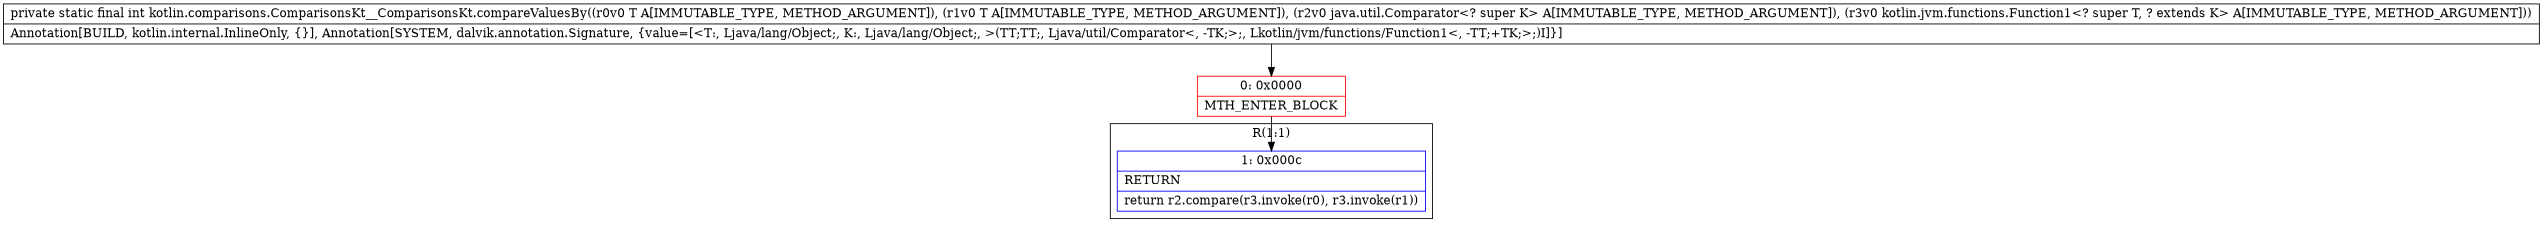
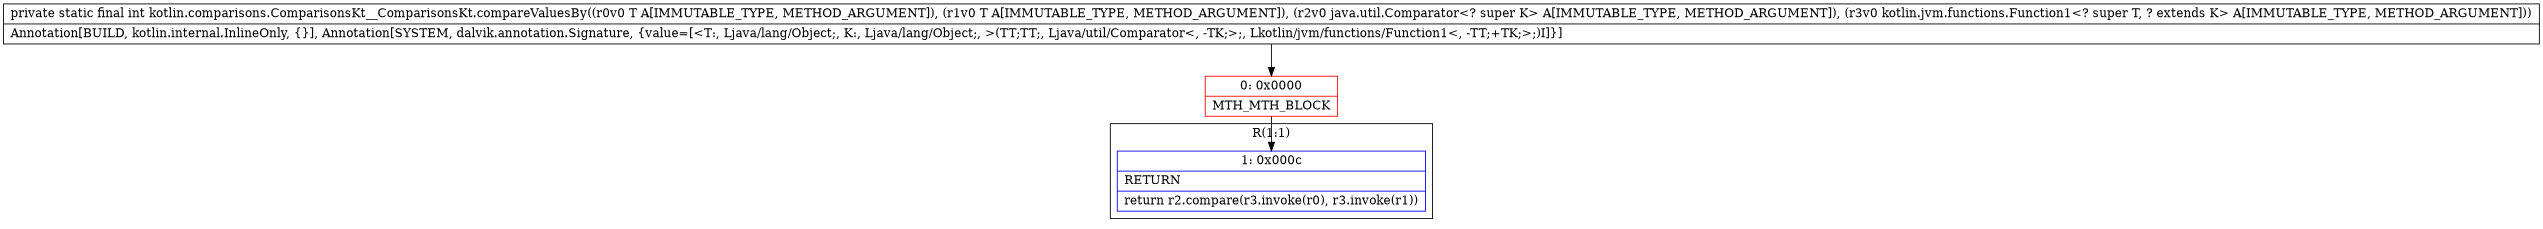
  digraph {
    node [shape=record]
    n1 [color=blue label="{1\:\ 0x000c|RETURN\l|return r2.compare(r3.invoke(r0), r3.invoke(r1))\l}"]
-   n2 [color=red label="{0\:\ 0x0000|MTH_ENTER_BLOCK\l}"]
+   n2 [color=red label="{0\:\ 0x0000|MTH_MTH_BLOCK\l}"]
    n3 [label="{private static final int kotlin.comparisons.ComparisonsKt__ComparisonsKt.compareValuesBy((r0v0 T A[IMMUTABLE_TYPE, METHOD_ARGUMENT]), (r1v0 T A[IMMUTABLE_TYPE, METHOD_ARGUMENT]), (r2v0 java.util.Comparator\<? super K\> A[IMMUTABLE_TYPE, METHOD_ARGUMENT]), (r3v0 kotlin.jvm.functions.Function1\<? super T, ? extends K\> A[IMMUTABLE_TYPE, METHOD_ARGUMENT]))  | Annotation[BUILD, kotlin.internal.InlineOnly, \{\}], Annotation[SYSTEM, dalvik.annotation.Signature, \{value=[\<T:, Ljava\/lang\/Object;, K:, Ljava\/lang\/Object;, \>(TT;TT;, Ljava\/util\/Comparator\<, \-TK;\>;, Lkotlin\/jvm\/functions\/Function1\<, \-TT;+TK;\>;)I]\}]\l}"]
    subgraph cluster_1 {
      label="R(1:1)"
      n1
    }
    n2 -> n1
    n3 -> n2
  }
